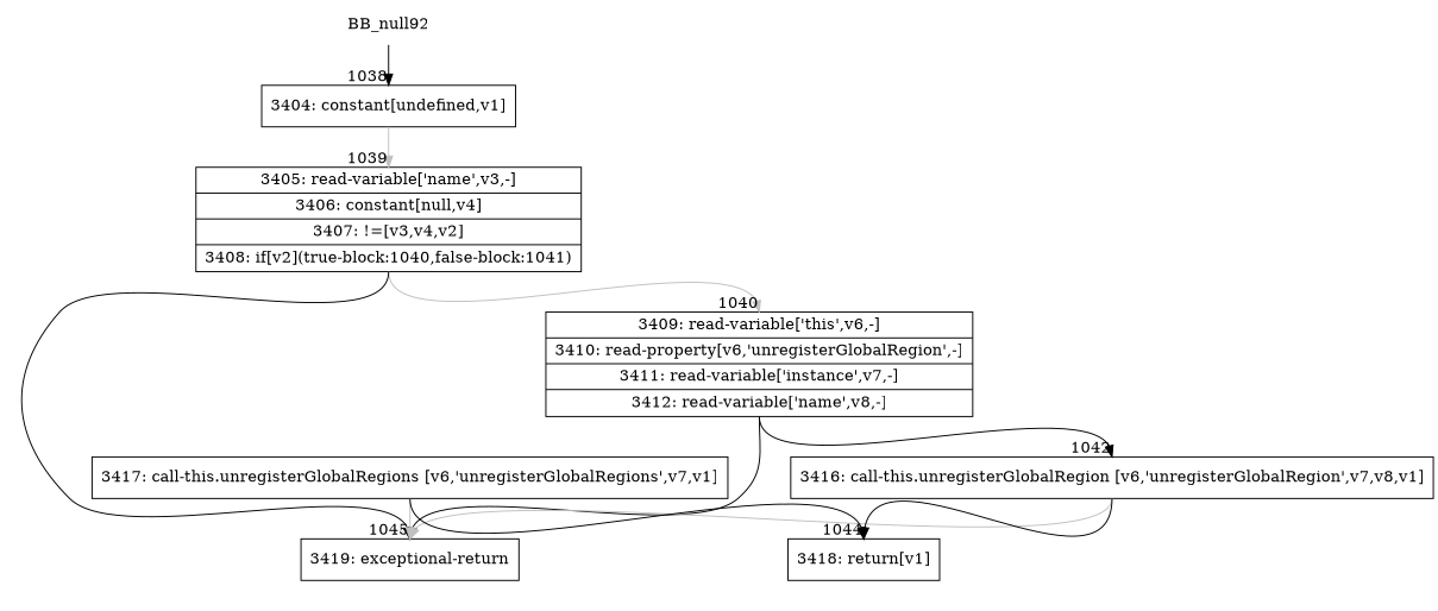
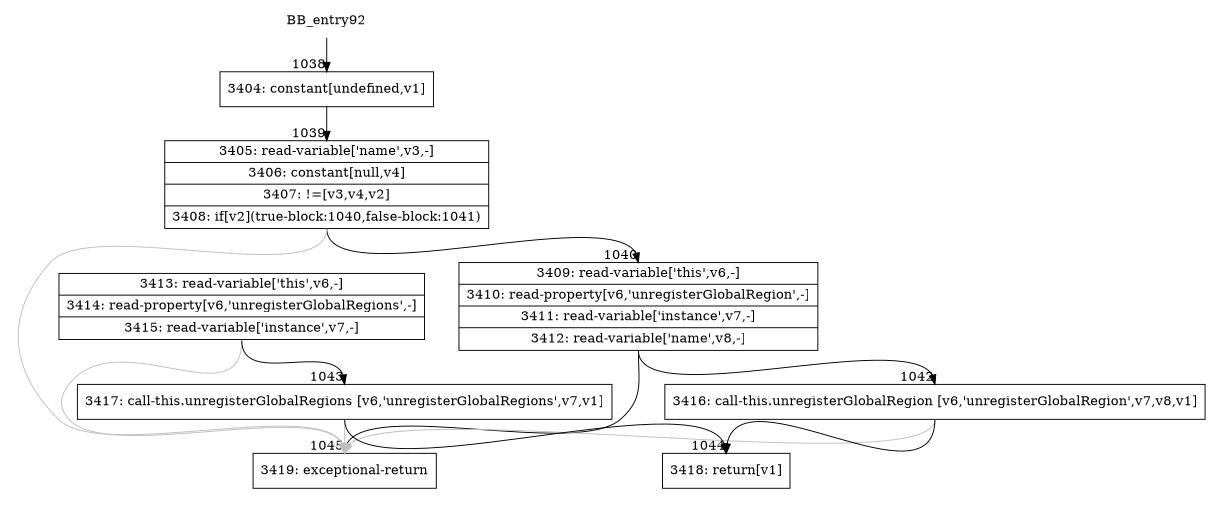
  digraph {
    rankdir=TD
    node [shape=record]
    edge [headport=n tailport=s]
-   BB_entry92 [shape=none label=BB_null92]
+   BB_entry92 [shape=none]
    n2 [label="{3404: constant[undefined,v1]}"]
    n3 [label="{3405: read-variable['name',v3,-]|3406: constant[null,v4]|3407: !=[v3,v4,v2]|3408: if[v2](true-block:1040,false-block:1041)}"]
    n4 [label="{3409: read-variable['this',v6,-]|3410: read-property[v6,'unregisterGlobalRegion',-]|3411: read-variable['instance',v7,-]|3412: read-variable['name',v8,-]}"]
    n5 [label="{3419: exceptional-return}"]
    n6 [label="{3416: call-this.unregisterGlobalRegion [v6,'unregisterGlobalRegion',v7,v8,v1]}"]
+   n7 [label="{3413: read-variable['this',v6,-]|3414: read-property[v6,'unregisterGlobalRegions',-]|3415: read-variable['instance',v7,-]}"]
    n8 [label="{3417: call-this.unregisterGlobalRegions [v6,'unregisterGlobalRegions',v7,v1]}"]
    n9 [label="{3418: return[v1]}"]
    BB_entry92 -> n2 [headlabel="    1038"]
-   n2 -> n3 [headlabel="      1039" color=gray]
-   n3 -> n4 [headlabel="      1040" color=gray]
-   n3 -> n5 [color=black headlabel="      1045"]
+   n2 -> n3 [headlabel="      1039"]
+   n3 -> n4 [headlabel="      1040"]
+   n3 -> n5 [color=gray headlabel="      1045"]
    n4 -> n5 [color=black]
    n4 -> n6 [headlabel="      1042"]
    n6 -> n5 [color=gray]
    n6 -> n9 [headlabel="      1044"]
+   n7 -> n5 [color=gray]
+   n7 -> n8 [headlabel="      1043"]
    n8 -> n5 [color=gray]
    n8 -> n9
  }
